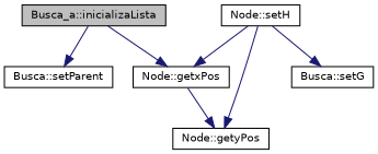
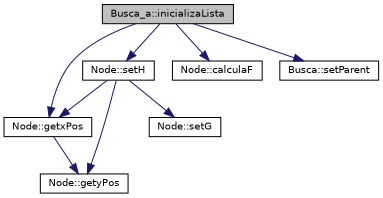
  digraph {
    rankdir=TB
    node [color=black fillcolor=white fontname=Helvetica fontsize=10 shape=record style=filled]
    edge [color=midnightblue fontname=Helvetica fontsize=10 labelfontname=Helvetica labelfontsize=10 style=solid]
    n1 [fillcolor=grey75 fontcolor=black height=0.2 label="Busca_a::inicializaLista" width=0.4]
    n2 [height=0.2 label="Node::getxPos" width=0.4]
    n3 [height=0.2 label="Node::setH" width=0.4]
+   n4 [height=0.2 label="Node::calculaF" width=0.4]
    n5 [height=0.2 label="Busca::setParent" width=0.4]
    n6 [height=0.2 label="Node::getyPos" width=0.4]
-   n7 [height=0.2 label="Busca::setG" width=0.4]
+   n7 [height=0.2 label="Node::setG" width=0.4]
    n1 -> n2
+   n1 -> n3
+   n1 -> n4
    n1 -> n5
    n2 -> n6
    n3 -> n2
    n3 -> n6
    n3 -> n7
  }
